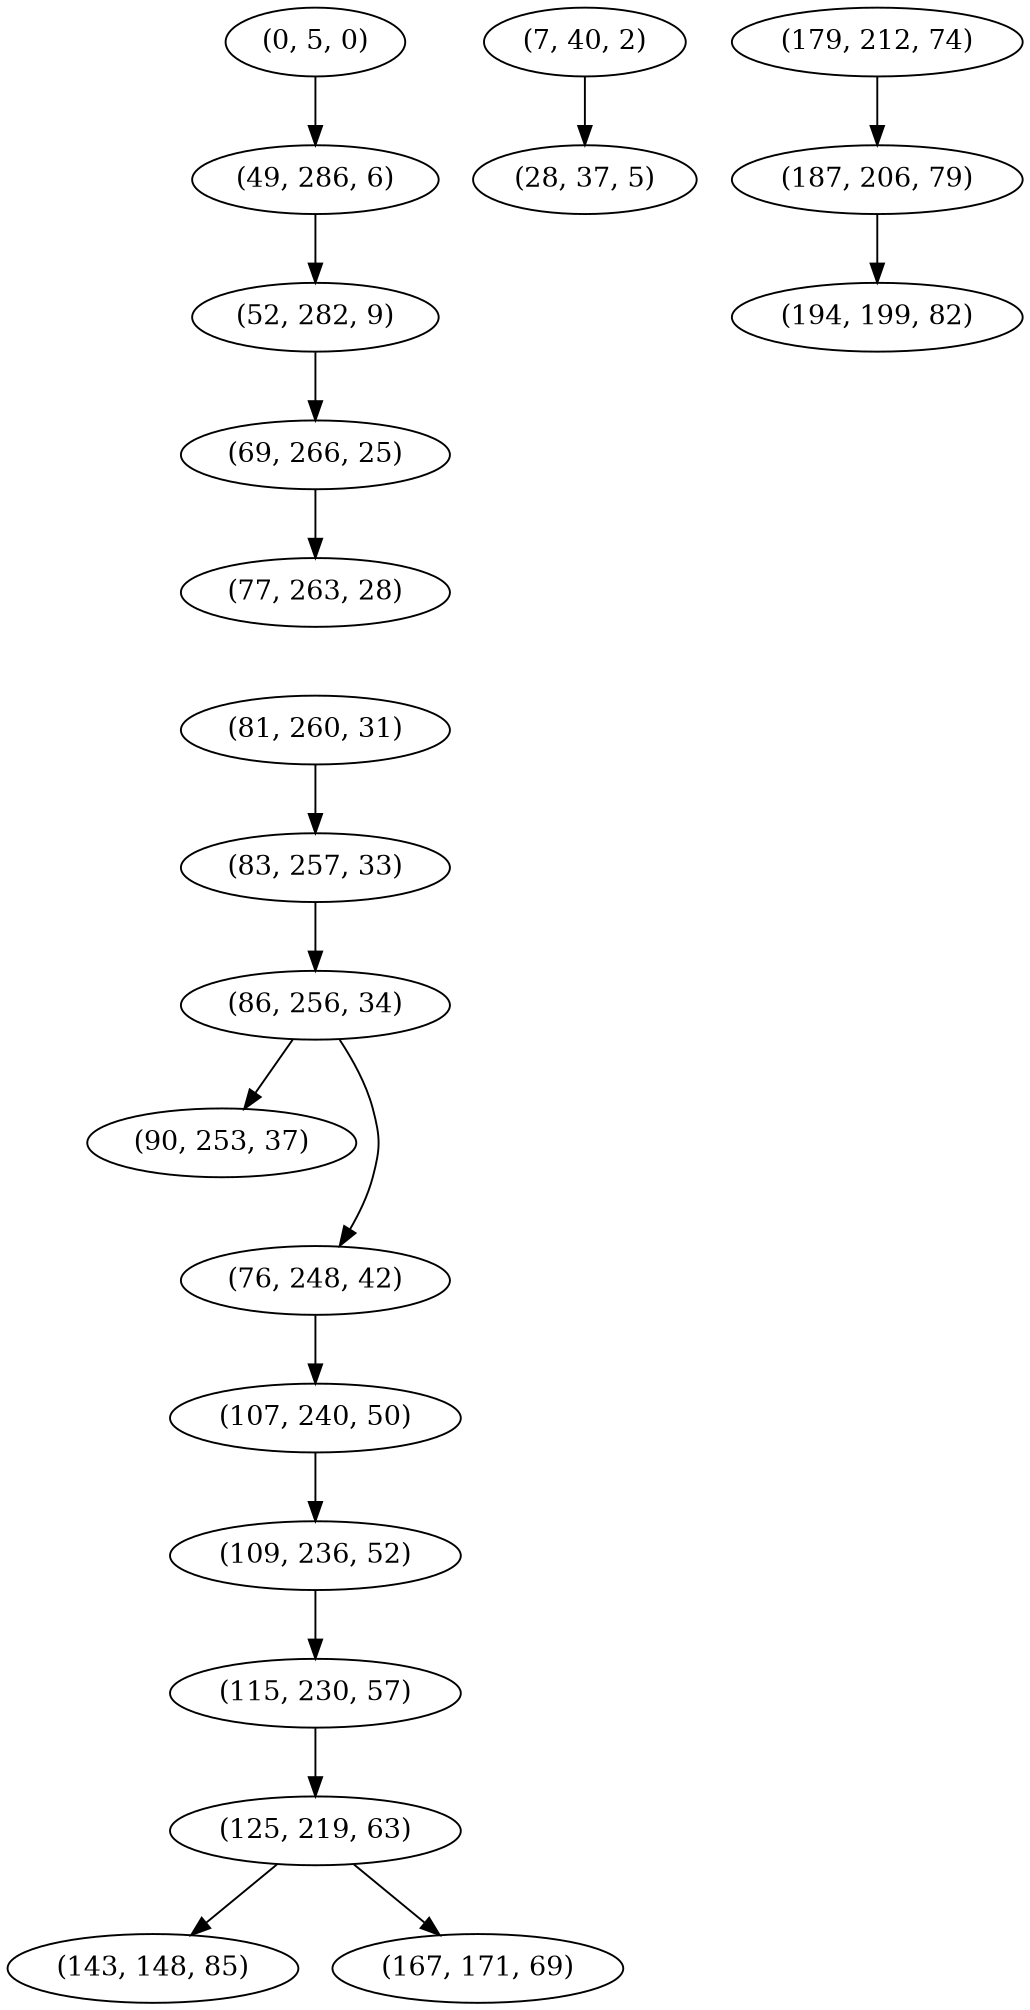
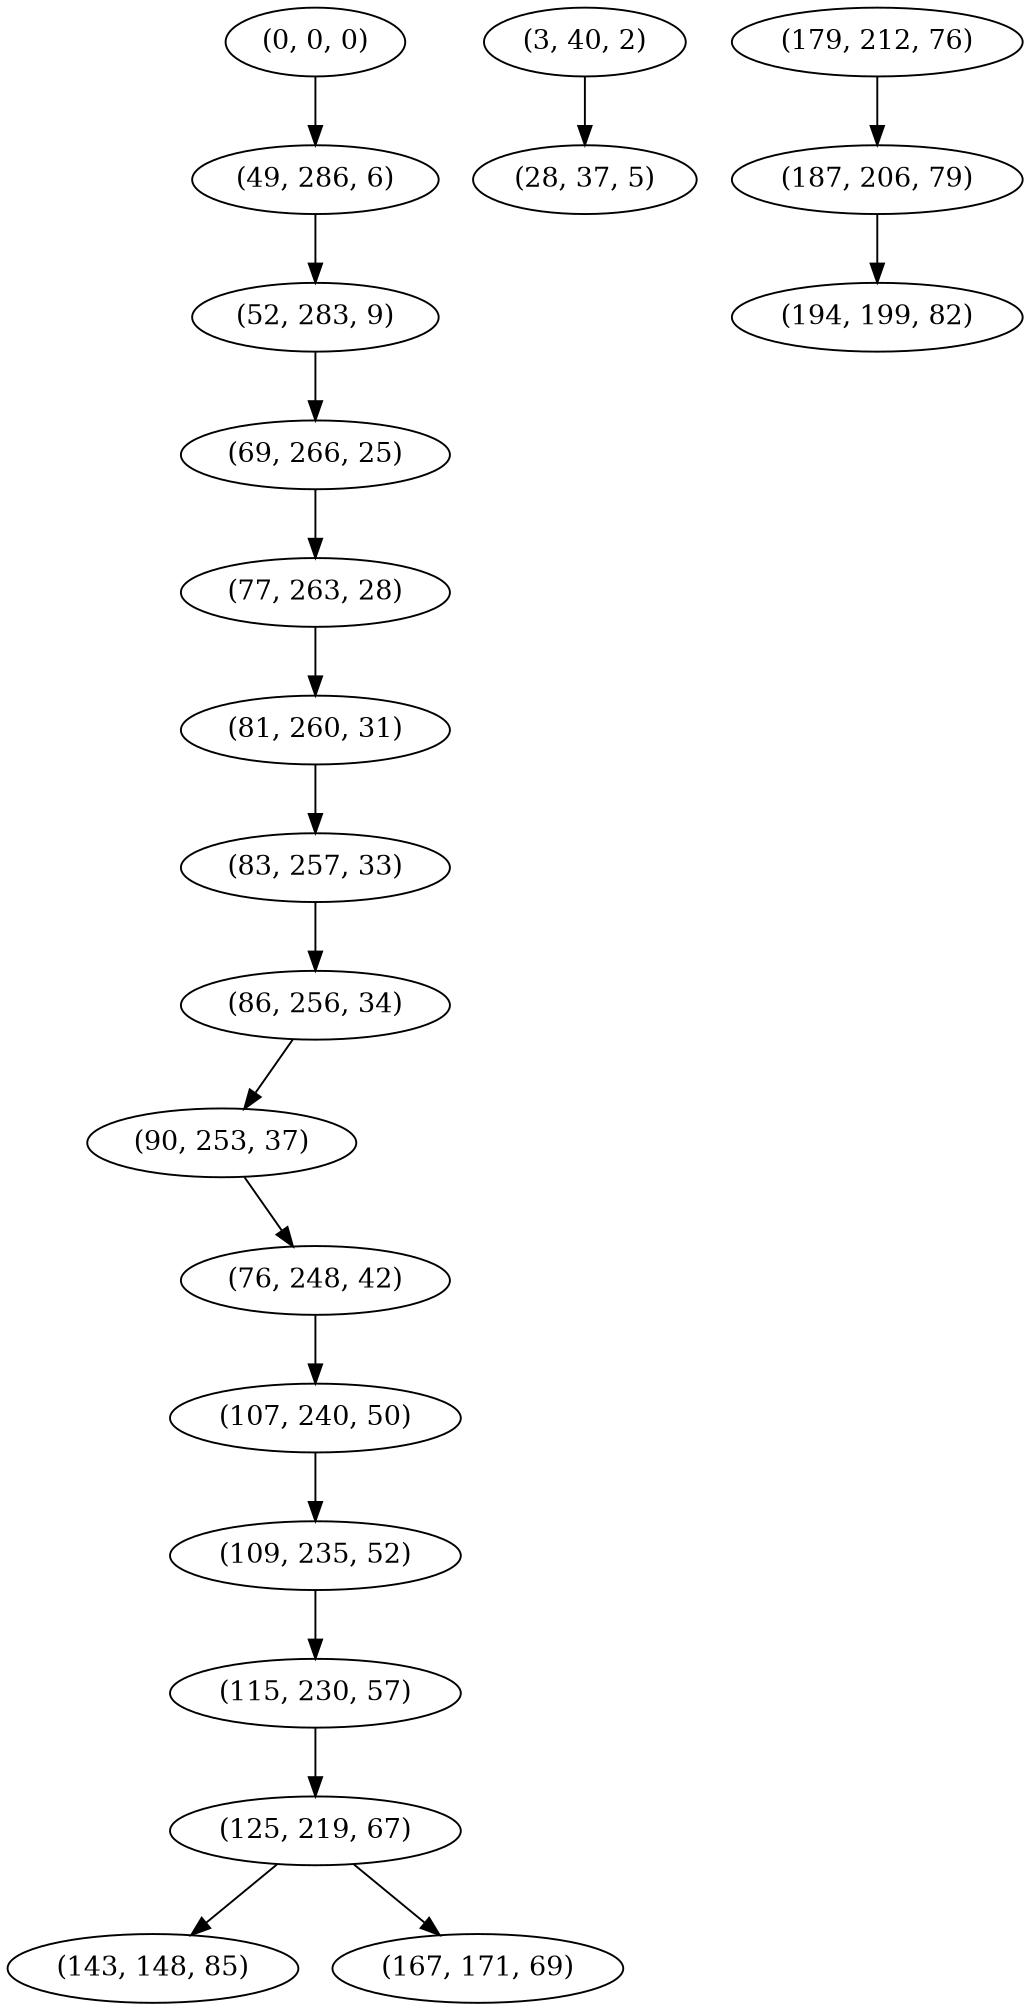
  digraph {
-   "(0, 0, 0)" [label="(0, 5, 0)"]
+   "(0, 0, 0)"
    "(49, 286, 6)"
-   "(3, 40, 2)" [label="(7, 40, 2)"]
+   "(3, 40, 2)"
    "(28, 37, 5)"
-   "(52, 282, 9)"
+   "(52, 282, 9)" [label="(52, 283, 9)"]
    "(69, 266, 25)"
    "(77, 263, 28)"
    "(81, 260, 31)"
    "(83, 257, 33)"
    "(86, 256, 34)"
    "(90, 253, 37)"
    n12 [label="(76, 248, 42)"]
    "(107, 240, 50)"
-   "(109, 235, 52)" [label="(109, 236, 52)"]
+   "(109, 235, 52)"
    "(115, 230, 57)"
-   "(125, 219, 67)" [label="(125, 219, 63)"]
+   "(125, 219, 67)"
    "(143, 148, 85)"
    "(167, 171, 69)"
-   "(179, 212, 74)"
+   "(179, 212, 74)" [label="(179, 212, 76)"]
    "(187, 206, 79)"
    "(194, 199, 82)"
    "(0, 0, 0)" -> "(49, 286, 6)"
    "(49, 286, 6)" -> "(52, 282, 9)"
    "(3, 40, 2)" -> "(28, 37, 5)"
    "(52, 282, 9)" -> "(69, 266, 25)"
    "(69, 266, 25)" -> "(77, 263, 28)"
+   "(77, 263, 28)" -> "(81, 260, 31)"
    "(81, 260, 31)" -> "(83, 257, 33)"
    "(83, 257, 33)" -> "(86, 256, 34)"
    "(86, 256, 34)" -> "(90, 253, 37)"
-   "(86, 256, 34)" -> n12
+   "(90, 253, 37)" -> n12
    n12 -> "(107, 240, 50)"
    "(107, 240, 50)" -> "(109, 235, 52)"
    "(109, 235, 52)" -> "(115, 230, 57)"
    "(115, 230, 57)" -> "(125, 219, 67)"
    "(125, 219, 67)" -> "(143, 148, 85)"
    "(125, 219, 67)" -> "(167, 171, 69)"
    "(179, 212, 74)" -> "(187, 206, 79)"
    "(187, 206, 79)" -> "(194, 199, 82)"
  }
